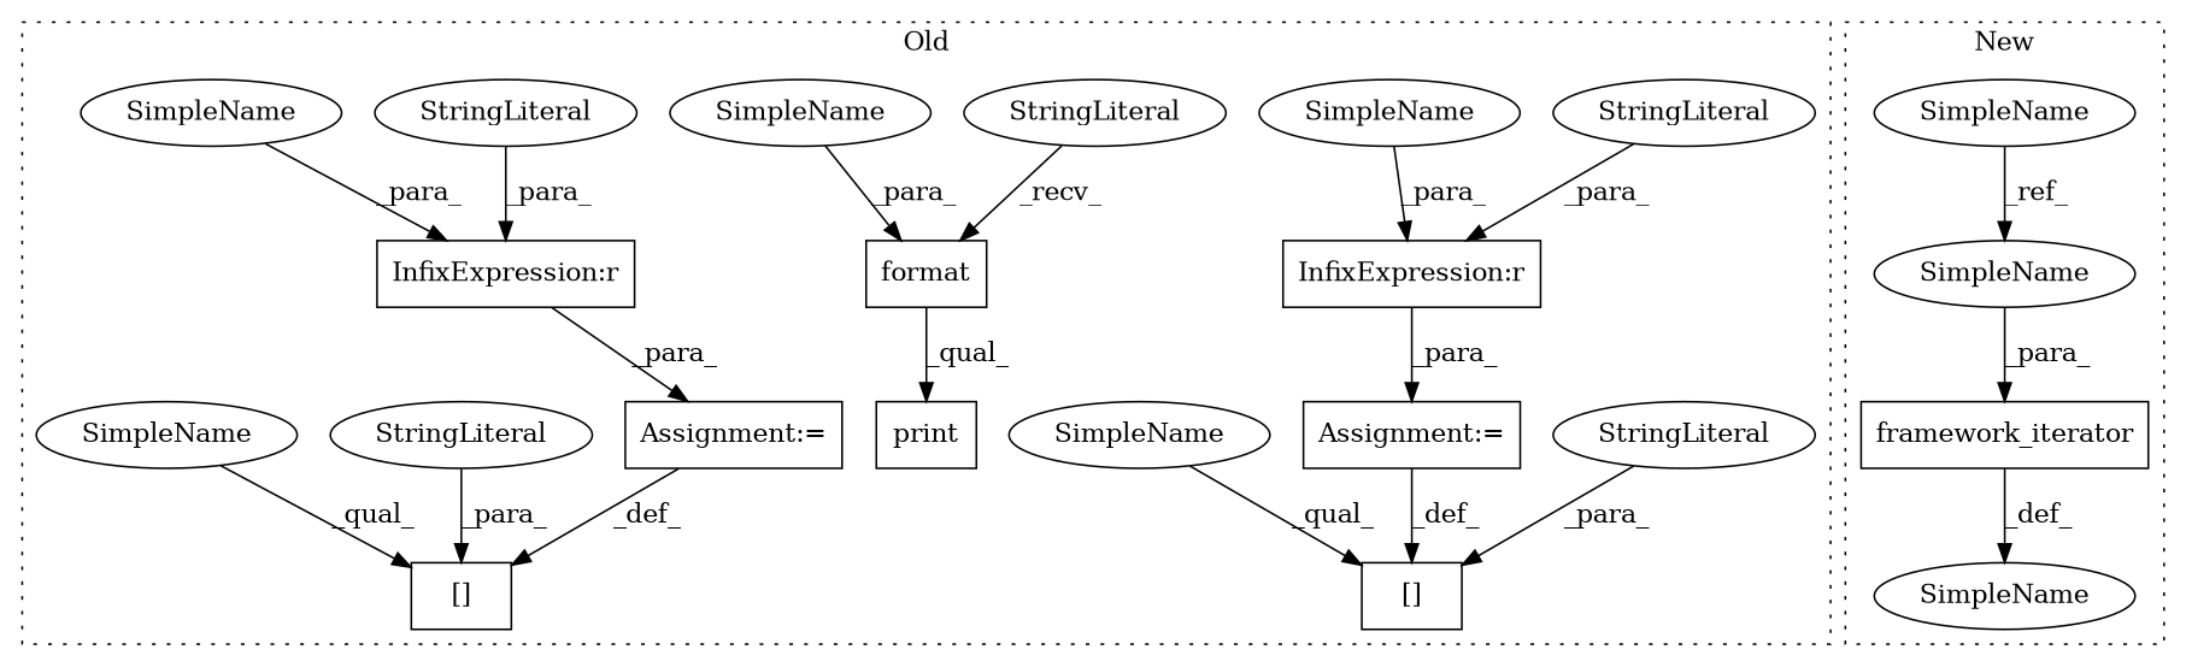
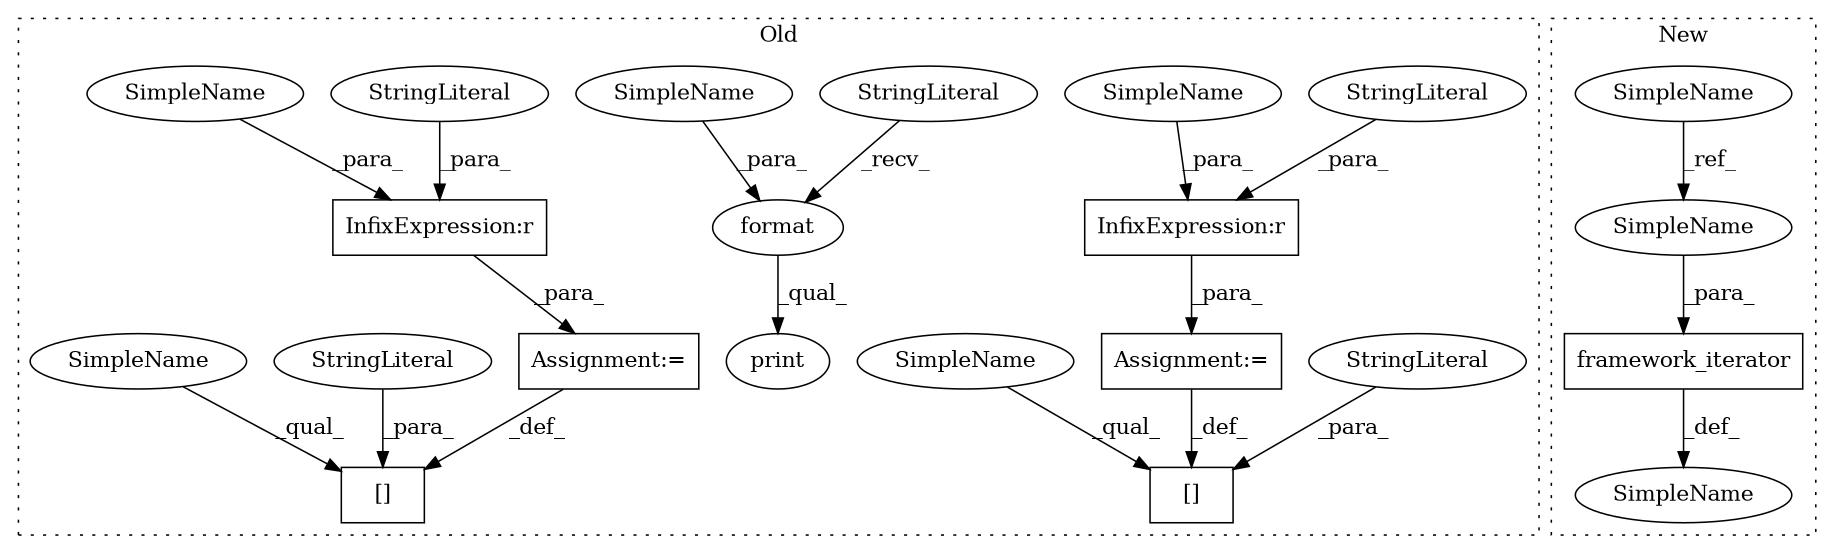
  digraph {
    fontname="DejaVu Serif"
    node [a=42 fontname="DejaVu Serif" l=2 shape=ellipse]
    edge [fontname="DejaVu Serif"]
-   n1 [a=32 l="7,1" label=format s="1927,1940" shape=box]
+   n1 [a=32 l="7,1" label=format s="1927,1940"]
    n2 [a=45 l=30 label=StringLiteral s=1896]
-   n3 [a=32 l="6,1" label=print s="1890,1941" shape=box]
+   n3 [a=32 l="6,1" label=print s="1890,1941"]
    n4 [a=27 l=4 label="InfixExpression:r" s=2014 shape=box]
    n5 [a=2 l="7,1" label="[]" s="1989,2009" shape=box]
    n6 [a=45 l=13 label=StringLiteral s=1996]
    n7 [a=45 l=7 label=StringLiteral s=2018]
    n8 [a=2 l="7,1" label="[]" s="1950,1964" shape=box]
    n9 [a=45 l=7 label=StringLiteral s=1957]
    n10 [a=27 l=4 label="InfixExpression:r" s=1969 shape=box]
    n11 [a=45 l=7 label=StringLiteral s=1973]
    n12 [a=7 l=1 label="Assignment:=" s=1965 shape=box]
    n13 [a=7 l=1 label="Assignment:=" s=2010 shape=box]
    n14 [label=SimpleName s=2012]
    n15 [label=SimpleName s=1967]
    n16 [label=SimpleName s=1938]
    n17 [l=6 label=SimpleName s=1950]
    n18 [l=6 label=SimpleName s=1989]
    n19 [a=32 l="19,1" label=framework_iterator s="1667,1692" shape=box]
    n20 [label=SimpleName s=1662]
    n21 [l=6 label=SimpleName s=1128]
    n22 [l=6 label=SimpleName s=1686]
    subgraph cluster_1 {
      label=Old
      style=dotted
      n1
      n2
      n3
      n4
      n5
      n6
      n7
      n8
      n9
      n10
      n11
      n12
      n13
      n14
      n15
      n16
      n17
      n18
    }
    subgraph cluster_2 {
      label=New
      style=dotted
      n19
      n20
      n21
      n22
    }
    n1 -> n3 [label=_qual_]
    n2 -> n1 [label=_recv_]
    n4 -> n13 [label=_para_]
    n6 -> n5 [label=_para_]
    n7 -> n4 [label=_para_]
    n9 -> n8 [label=_para_]
    n10 -> n12 [label=_para_]
    n11 -> n10 [label=_para_]
    n12 -> n8 [label=_def_]
    n13 -> n5 [label=_def_]
    n14 -> n4 [label=_para_]
    n15 -> n10 [label=_para_]
    n16 -> n1 [label=_para_]
    n17 -> n8 [label=_qual_]
    n18 -> n5 [label=_qual_]
    n19 -> n20 [label=_def_]
    n21 -> n22 [label=_ref_]
    n22 -> n19 [label=_para_]
  }
